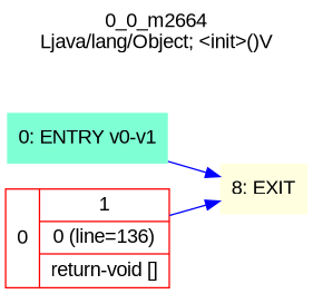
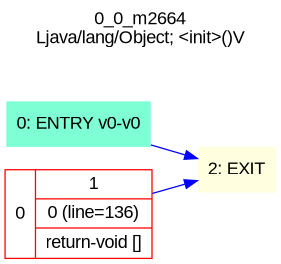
  digraph {
    fontname="Liberation Sans"
    label="0_0_m2664\nLjava/lang/Object; <init>()V"
    labelloc=t
    rankdir=LR
    node [fontname="Liberation Sans" shape=plaintext style=filled]
    edge [color=blue fontcolor=blue fontname="Liberation Sans" weight=100]
-   n1 [fillcolor=aquamarine label="0: ENTRY v0-v1"]
-   n2 [fillcolor=lightyellow label="8: EXIT"]
+   n1 [fillcolor=aquamarine label="0: ENTRY v0-v0"]
+   n2 [fillcolor=lightyellow label="2: EXIT"]
    n3 [color=red fillcolor=white label="{0|{1|0 (line=136)|return-void []\l}}" shape=record]
    n1 -> n2
    n3 -> n2
  }
